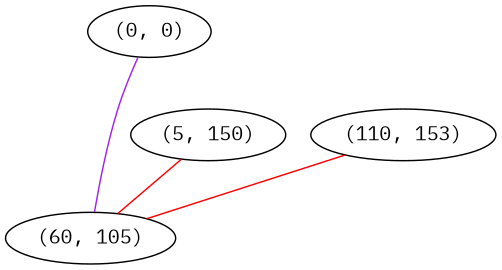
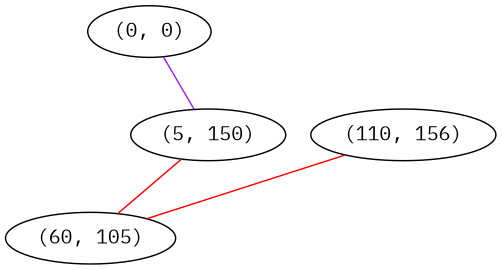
  graph {
    fontname="IBM Plex Mono"
    node [fontname="IBM Plex Mono"]
    edge [color=red fontname="IBM Plex Mono" weight=1]
    n1 [label="(60, 105)"]
    "(5, 150)"
-   "(110, 153)"
+   "(110, 153)" [label="(110, 156)"]
    "(0, 0)"
    "(5, 150)" -- n1
    "(110, 153)" -- n1
-   "(0, 0)" -- n1 [color=purple weight=4]
+   "(0, 0)" -- "(5, 150)" [color=purple weight=4]
  }
